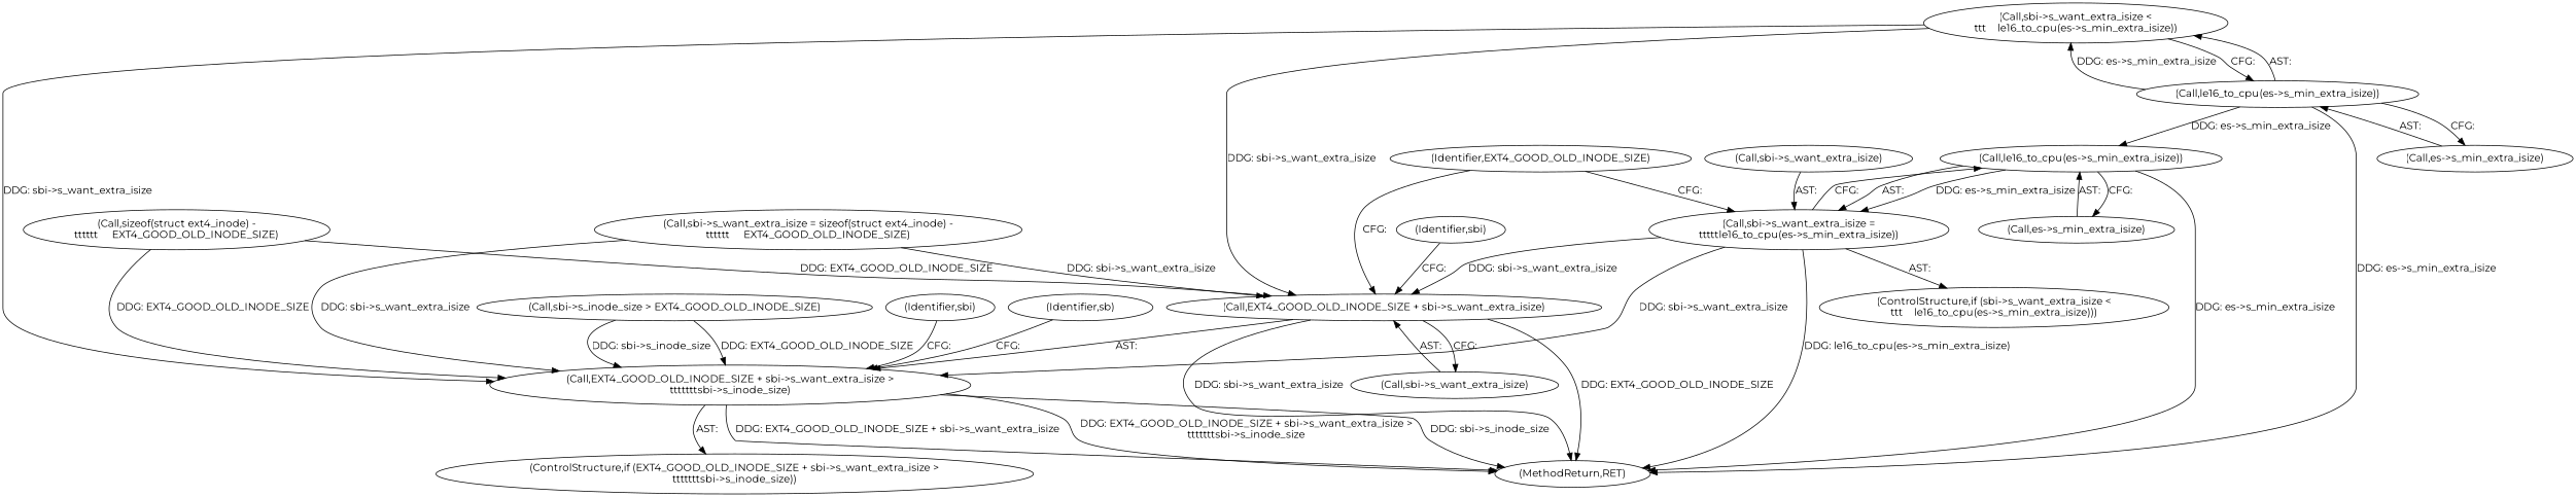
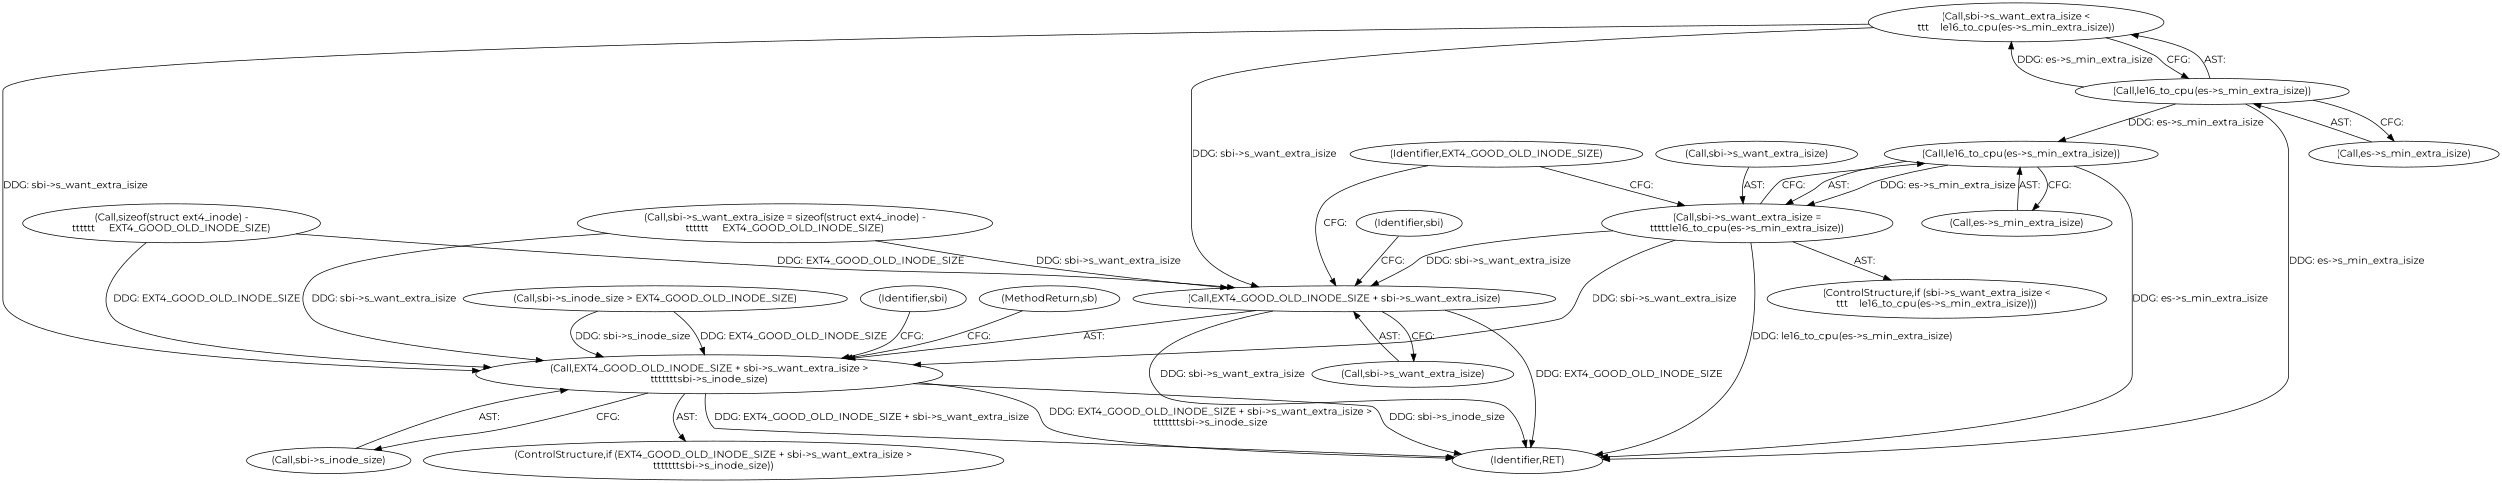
  digraph {
    fontname=Montserrat
    node [fontname=Montserrat]
    edge [fontname=Montserrat]
    n1 [label="(Call,le16_to_cpu(es->s_min_extra_isize))"]
    n2 [label="(Call,sbi->s_want_extra_isize =\n\t\t\t\t\tle16_to_cpu(es->s_min_extra_isize))"]
    n3 [label="(Call,es->s_min_extra_isize)"]
-   n4 [label="(MethodReturn,RET)"]
+   n4 [label="(Identifier,RET)"]
    n5 [label="(Call,EXT4_GOOD_OLD_INODE_SIZE + sbi->s_want_extra_isize >\n\t\t\t\t\t\t\tsbi->s_inode_size)"]
    n6 [label="(Call,EXT4_GOOD_OLD_INODE_SIZE + sbi->s_want_extra_isize)"]
    n7 [label="(ControlStructure,if (sbi->s_want_extra_isize <\n\t\t\t    le16_to_cpu(es->s_min_extra_isize)))"]
    n8 [label="(Call,le16_to_cpu(es->s_min_extra_isize))"]
    n9 [label="(Call,es->s_min_extra_isize)"]
    n10 [label="(Call,sbi->s_want_extra_isize <\n\t\t\t    le16_to_cpu(es->s_min_extra_isize))"]
    n11 [label="(ControlStructure,if (EXT4_GOOD_OLD_INODE_SIZE + sbi->s_want_extra_isize >\n\t\t\t\t\t\t\tsbi->s_inode_size))"]
+   n12 [label="(Call,sbi->s_inode_size)"]
    n13 [label="(Call,sbi->s_want_extra_isize)"]
    n14 [label="(Call,sbi->s_want_extra_isize)"]
    n15 [label="(Call,sizeof(struct ext4_inode) -\n\t\t\t\t\t\t     EXT4_GOOD_OLD_INODE_SIZE)"]
    n16 [label="(Identifier,sbi)"]
    n17 [label="(Call,sbi->s_inode_size > EXT4_GOOD_OLD_INODE_SIZE)"]
    n18 [label="(Identifier,sbi)"]
    n19 [label="(Identifier,EXT4_GOOD_OLD_INODE_SIZE)"]
-   n20 [label="(Identifier,sb)"]
+   n20 [label="(MethodReturn,sb)"]
    n21 [label="(Call,sbi->s_want_extra_isize = sizeof(struct ext4_inode) -\n\t\t\t\t\t\t     EXT4_GOOD_OLD_INODE_SIZE)"]
    n1 -> n2 [label="AST: "]
    n1 -> n2 [label="DDG: es->s_min_extra_isize"]
    n1 -> n3 [label="CFG: "]
    n1 -> n4 [label="DDG: es->s_min_extra_isize"]
    n2 -> n1 [label="CFG: "]
    n2 -> n4 [label="DDG: le16_to_cpu(es->s_min_extra_isize)"]
    n2 -> n5 [label="DDG: sbi->s_want_extra_isize"]
    n2 -> n6 [label="DDG: sbi->s_want_extra_isize"]
    n2 -> n7 [label="AST: "]
    n3 -> n1 [label="AST: "]
    n5 -> n4 [label="DDG: EXT4_GOOD_OLD_INODE_SIZE + sbi->s_want_extra_isize >\n\t\t\t\t\t\t\tsbi->s_inode_size"]
    n5 -> n4 [label="DDG: sbi->s_inode_size"]
    n5 -> n4 [label="DDG: EXT4_GOOD_OLD_INODE_SIZE + sbi->s_want_extra_isize"]
    n5 -> n11 [label="AST: "]
+   n5 -> n12 [label="CFG: "]
    n6 -> n4 [label="DDG: EXT4_GOOD_OLD_INODE_SIZE"]
    n6 -> n4 [label="DDG: sbi->s_want_extra_isize"]
    n6 -> n5 [label="AST: "]
    n6 -> n13 [label="CFG: "]
    n8 -> n1 [label="DDG: es->s_min_extra_isize"]
    n8 -> n4 [label="DDG: es->s_min_extra_isize"]
    n8 -> n9 [label="CFG: "]
    n8 -> n10 [label="AST: "]
    n8 -> n10 [label="DDG: es->s_min_extra_isize"]
    n9 -> n8 [label="AST: "]
    n10 -> n5 [label="DDG: sbi->s_want_extra_isize"]
    n10 -> n6 [label="DDG: sbi->s_want_extra_isize"]
    n10 -> n8 [label="CFG: "]
+   n12 -> n5 [label="AST: "]
    n13 -> n6 [label="AST: "]
    n14 -> n2 [label="AST: "]
    n15 -> n5 [label="DDG: EXT4_GOOD_OLD_INODE_SIZE"]
    n15 -> n6 [label="DDG: EXT4_GOOD_OLD_INODE_SIZE"]
    n16 -> n6 [label="CFG: "]
    n17 -> n5 [label="DDG: EXT4_GOOD_OLD_INODE_SIZE"]
    n17 -> n5 [label="DDG: sbi->s_inode_size"]
    n18 -> n5 [label="CFG: "]
    n19 -> n2 [label="CFG: "]
    n19 -> n6 [label="CFG: "]
    n20 -> n5 [label="CFG: "]
    n21 -> n5 [label="DDG: sbi->s_want_extra_isize"]
    n21 -> n6 [label="DDG: sbi->s_want_extra_isize"]
  }
